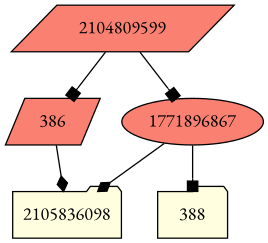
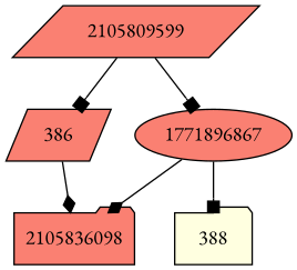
  strict digraph {
    fontname="EB Garamond"
    node [fillcolor=salmon fontname="EB Garamond" shape=folder style=filled]
    edge [arrowhead=box fontname="EB Garamond"]
-   2105836098 [fillcolor=lightyellow]
+   2105836098
    386 [shape=parallelogram]
    1771896867 [shape=ellipse]
    388 [fillcolor=lightyellow]
-   2105809599 [shape=parallelogram label=2104809599]
+   2105809599 [shape=parallelogram]
    386 -> 2105836098 [arrowhead=diamond]
    1771896867 -> 2105836098 [arrowhead=diamond]
    1771896867 -> 388
    2105809599 -> 386
    2105809599 -> 1771896867
  }
